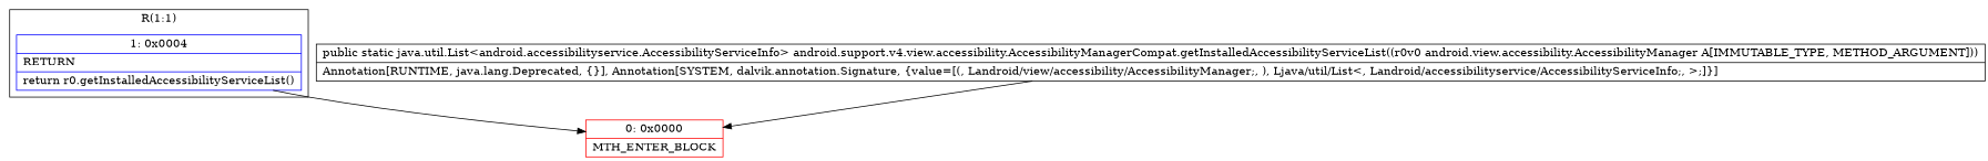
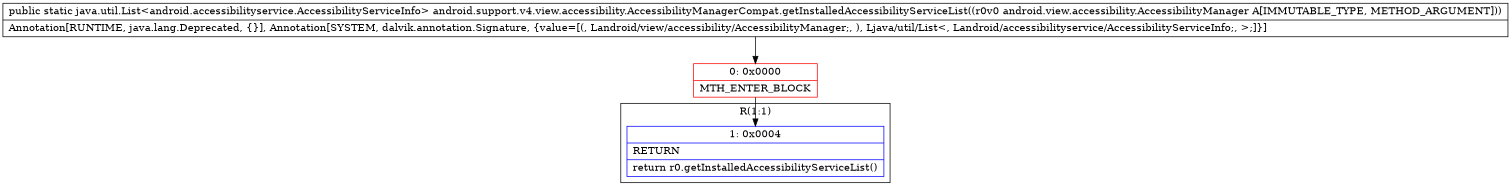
  digraph {
    node [shape=record]
    n1 [color=blue label="{1\:\ 0x0004|RETURN\l|return r0.getInstalledAccessibilityServiceList()\l}"]
    n2 [color=red label="{0\:\ 0x0000|MTH_ENTER_BLOCK\l}"]
    n3 [label="{public static java.util.List\<android.accessibilityservice.AccessibilityServiceInfo\> android.support.v4.view.accessibility.AccessibilityManagerCompat.getInstalledAccessibilityServiceList((r0v0 android.view.accessibility.AccessibilityManager A[IMMUTABLE_TYPE, METHOD_ARGUMENT]))  | Annotation[RUNTIME, java.lang.Deprecated, \{\}], Annotation[SYSTEM, dalvik.annotation.Signature, \{value=[(, Landroid\/view\/accessibility\/AccessibilityManager;, ), Ljava\/util\/List\<, Landroid\/accessibilityservice\/AccessibilityServiceInfo;, \>;]\}]\l}"]
    subgraph cluster_1 {
      label="R(1:1)"
      n1
    }
-   n1 -> n2
+   n2 -> n1
    n3 -> n2
  }
